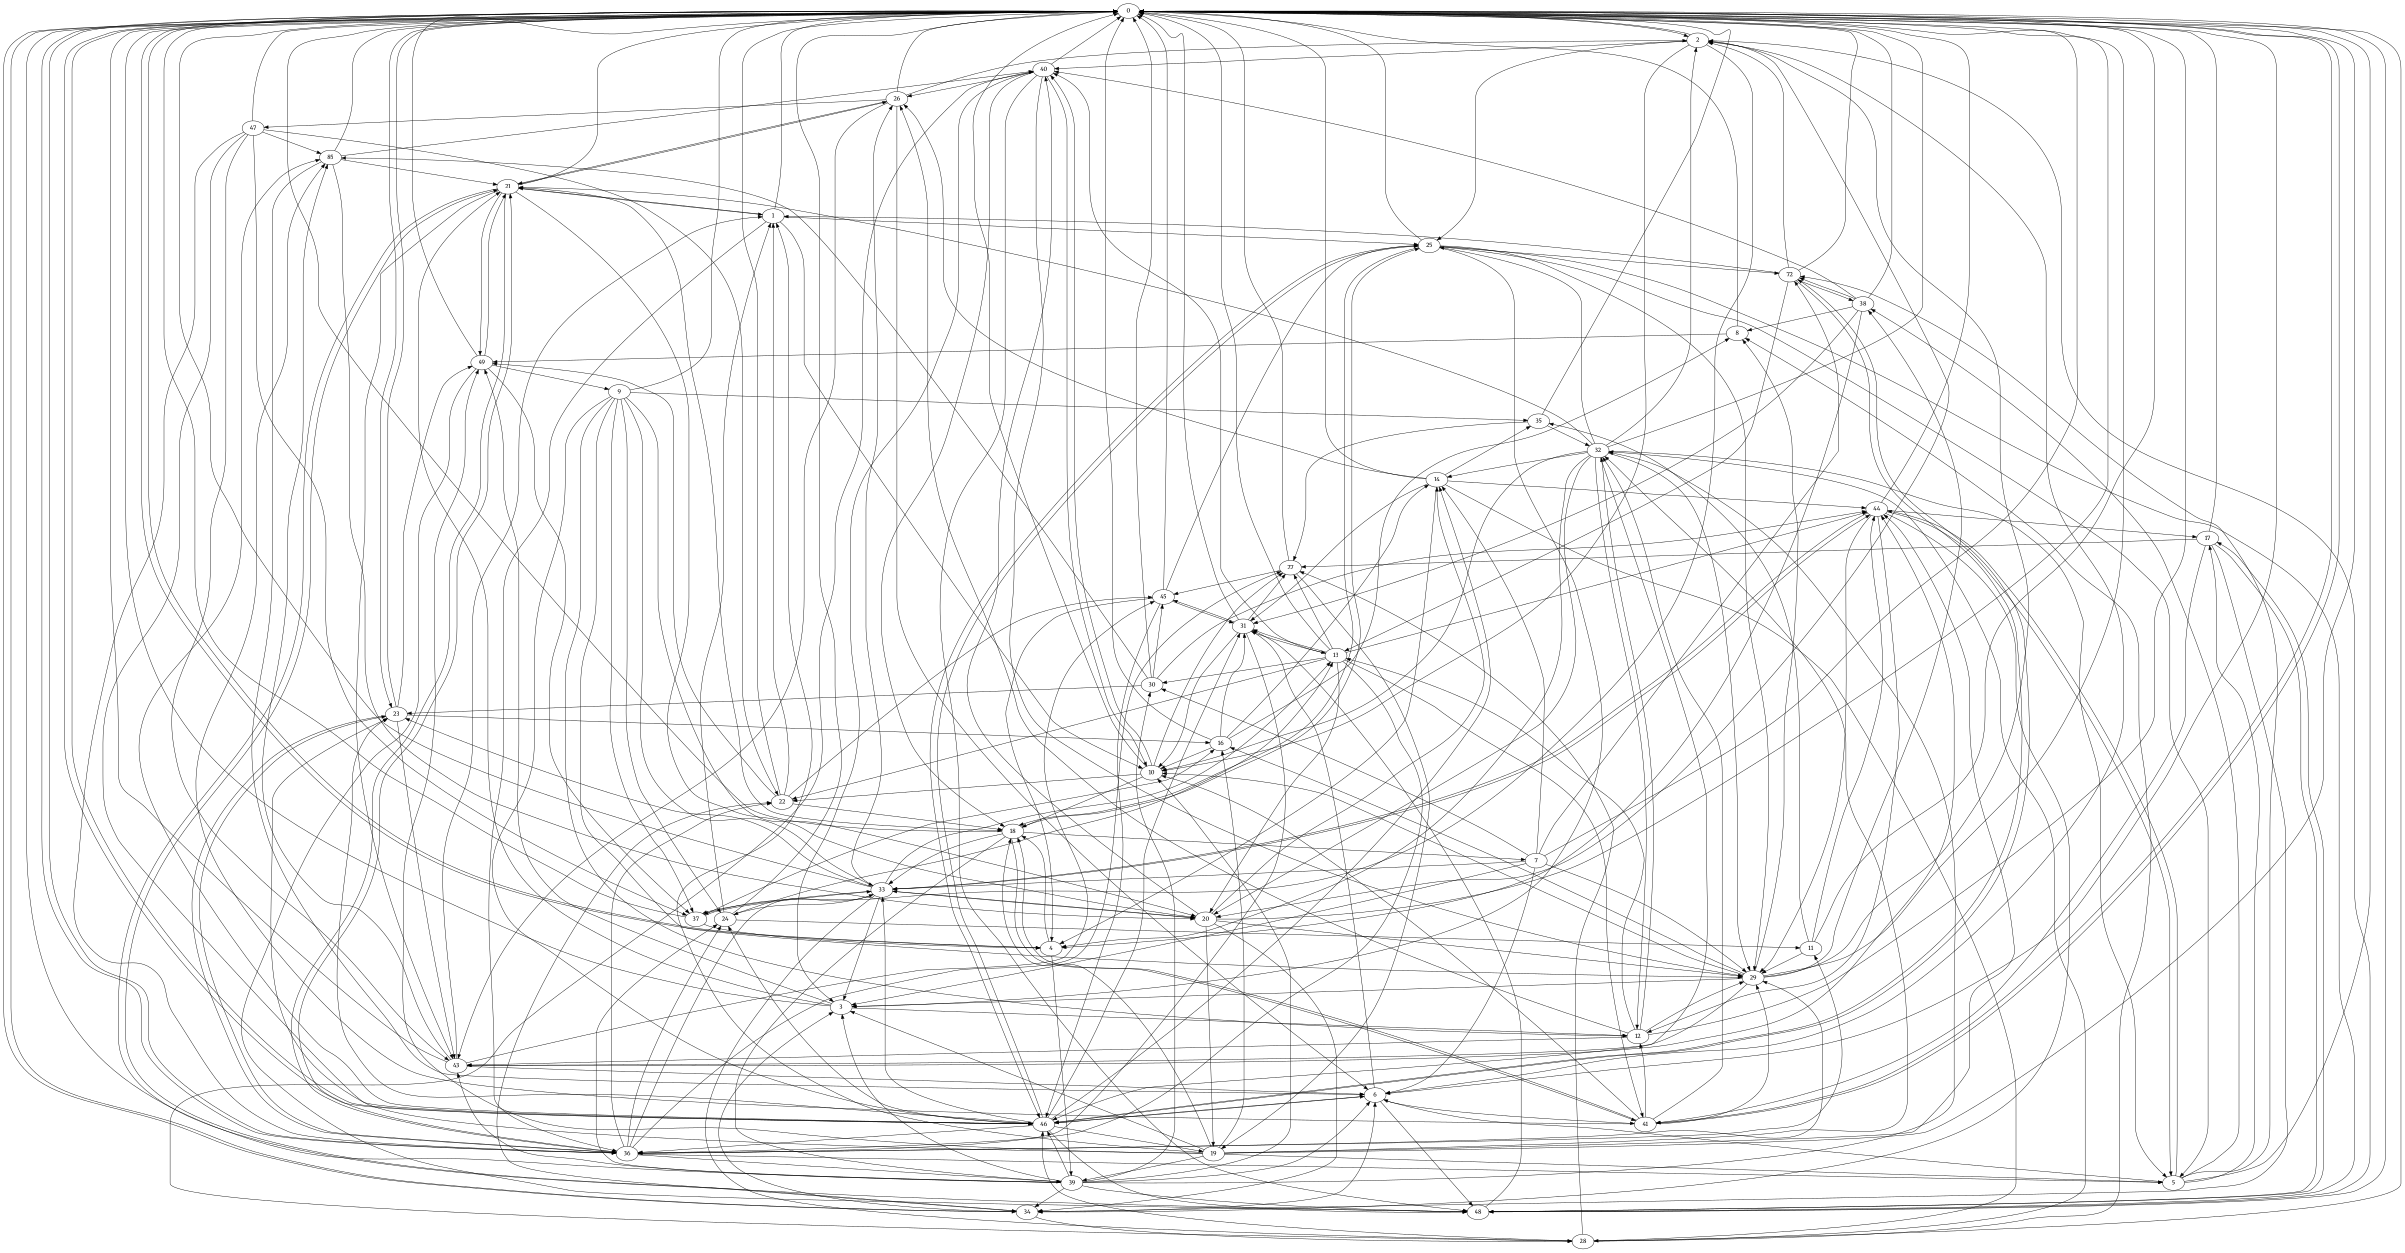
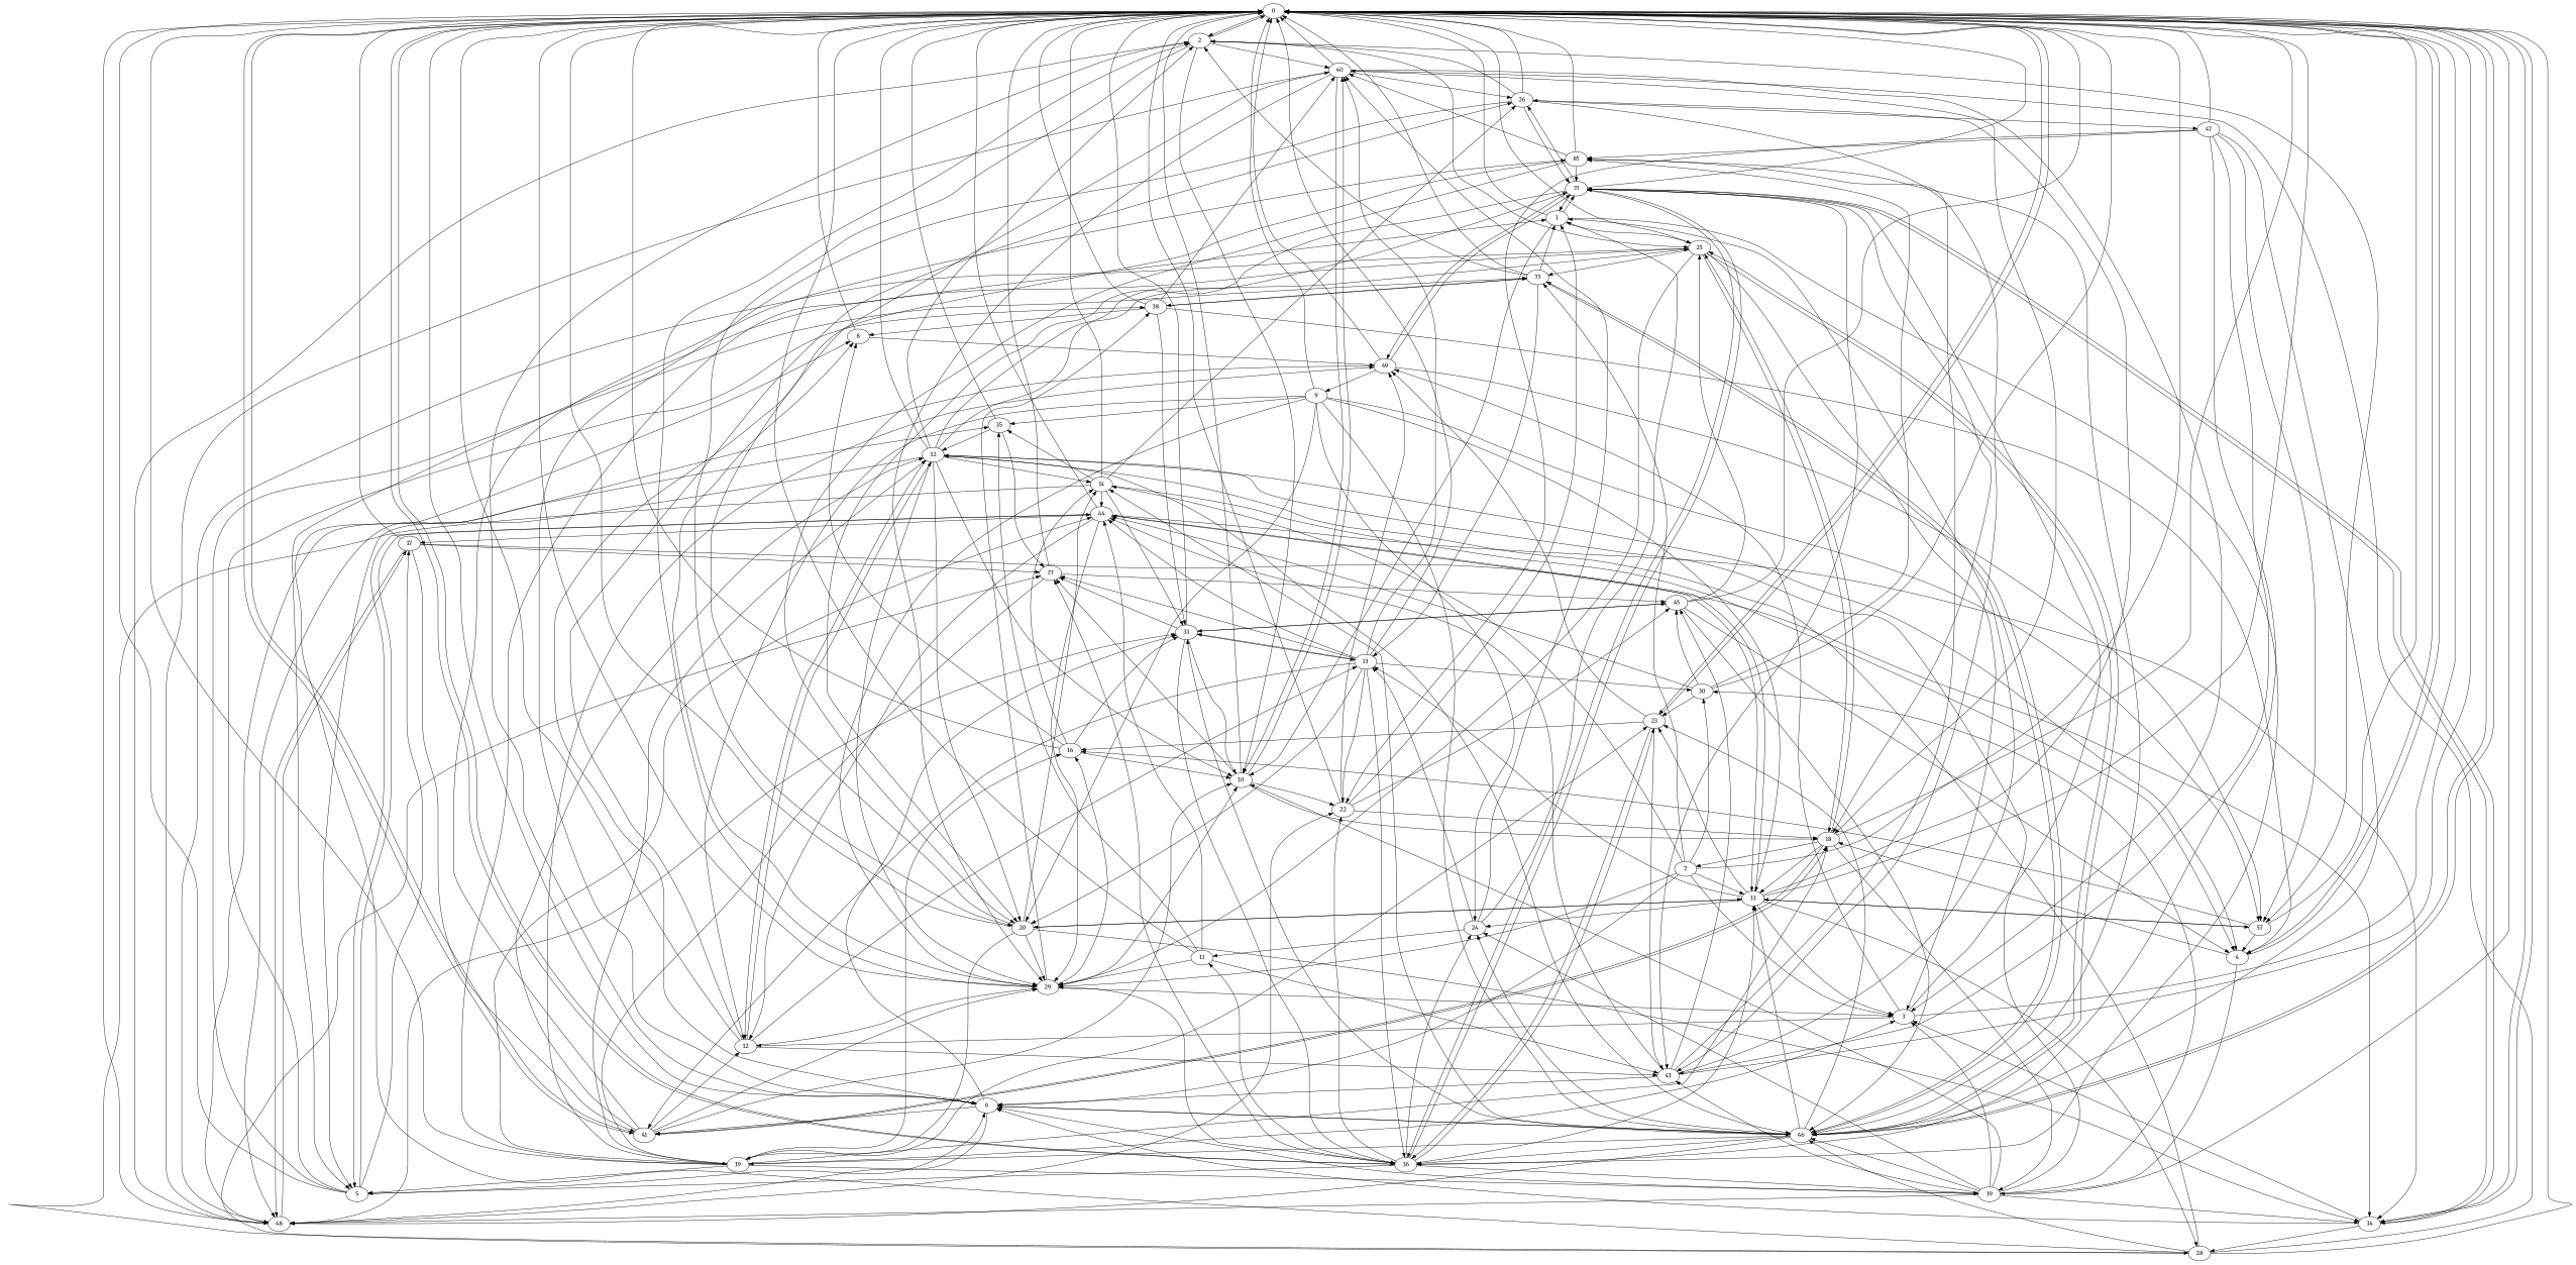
  strict digraph {
    fontname=Merriweather
    node [component_delay=3 fontname=Merriweather]
    edge [fontname=Merriweather wire_delay=1]
    0
    2
    4
    6
    23
    34
    36
    41
    46
    10
    25
    20
-   37
+   37 [label=57]
    40
    18
    39
    31
    48
    49
    43
    16
    21
    3
    28
    29
    33
    24
    22
    27
    11
    5
    12
    32
    n34 [label=85]
    n35 [label=72]
    14
    19
    26
    7
    30
    13
    45
    9
    1
    44
    8
    38
    35
    17
    47
    0 -> 2
    0 -> 4
    0 -> 6
    0 -> 23
    0 -> 34
    0 -> 36
    0 -> 41
    0 -> 46
    2 -> 0
    2 -> 10
    2 -> 25
    2 -> 20
    2 -> 37
    2 -> 40
    4 -> 0
    4 -> 18
    4 -> 39
    6 -> 2
    6 -> 41
    6 -> 46
    6 -> 31
    6 -> 48
    23 -> 0
    23 -> 36
    23 -> 49
    23 -> 43
    23 -> 16
    34 -> 0
    34 -> 6
    34 -> 21
    34 -> 3
    34 -> 28
    36 -> 0
    36 -> 23
    36 -> 39
    36 -> 21
    36 -> 29
    36 -> 33
    36 -> 24
    36 -> 22
    36 -> 27
    36 -> 11
    36 -> 5
    41 -> 0
    41 -> 10
    41 -> 18
    41 -> 29
    41 -> 12
    41 -> 32
    41 -> n34
    46 -> 0
    46 -> 6
    46 -> 23
    46 -> 36
    46 -> 25
    46 -> 31
    46 -> 48
    46 -> 33
    46 -> 24
    46 -> n34
    46 -> n35
    46 -> 14
    46 -> 19
    10 -> 0
    10 -> 40
    10 -> 18
    10 -> 22
    10 -> 27
    25 -> 0
    25 -> 46
    25 -> 18
    25 -> 48
    25 -> 3
    25 -> 29
    25 -> 5
    25 -> n35
    20 -> 0
    20 -> 34
    20 -> 40
    20 -> 29
    20 -> 33
    20 -> 14
    20 -> 19
    37 -> 0
    37 -> 4
    37 -> 16
    37 -> 33
    40 -> 0
    40 -> 10
    40 -> 18
    40 -> 48
    40 -> 3
    40 -> 29
    40 -> 26
    18 -> 0
    18 -> 41
    18 -> 25
    18 -> 39
    18 -> 33
    18 -> 7
    39 -> 0
    39 -> 6
    39 -> 34
    39 -> 46
    39 -> 10
    39 -> 48
    39 -> 43
    39 -> 3
    39 -> 24
    39 -> 32
    39 -> 30
    31 -> 0
    31 -> 36
    31 -> 10
    31 -> 27
    31 -> 13
    31 -> 45
    48 -> 0
    48 -> 2
    48 -> 31
    48 -> 22
+   48 -> 35
    48 -> 17
    49 -> 0
    49 -> 37
    49 -> 48
    49 -> 21
    49 -> 9
    43 -> 0
    43 -> 6
    43 -> n34
    43 -> 45
    43 -> 1
    43 -> 44
    16 -> 0
    16 -> 10
    16 -> 31
    16 -> 14
    16 -> 8
    21 -> 0
    21 -> 34
    21 -> 36
    21 -> 20
    21 -> 18
    21 -> 49
    21 -> 43
    21 -> 26
    21 -> 1
    3 -> 0
    3 -> 49
    3 -> 21
    3 -> 12
    28 -> 0
    28 -> 46
    28 -> 40
    28 -> 27
    28 -> 32
    28 -> 8
    29 -> 0
    29 -> 2
    29 -> 10
    29 -> 16
    29 -> 3
    29 -> 8
    29 -> 38
    33 -> 0
    33 -> 23
    33 -> 20
    33 -> 37
    33 -> 3
    33 -> 28
    33 -> 24
    33 -> 26
    33 -> 13
    33 -> 44
-   24 -> 0
+   24 -> 40
    24 -> 11
    24 -> 13
    24 -> 1
    22 -> 0
    22 -> 18
    22 -> 49
    22 -> 45
    22 -> 1
    27 -> 0
    27 -> 19
    27 -> 45
    11 -> 0
-   29 -> 43
+   11 -> 43
    11 -> 29
    11 -> 44
    11 -> 35
    5 -> 0
    5 -> 6
    5 -> n35
    5 -> 44
    5 -> 38
    5 -> 17
    12 -> 0
    12 -> 43
    12 -> 29
    12 -> 32
    12 -> 26
    12 -> 13
    32 -> 0
    32 -> 2
    32 -> 4
    32 -> 46
    32 -> 10
    32 -> 25
    32 -> 20
    32 -> 21
    32 -> 29
    32 -> 5
    32 -> 12
    32 -> 14
    n34 -> 0
    n34 -> 6
    n34 -> 20
    n34 -> 40
    n34 -> 21
    n35 -> 0
    n35 -> 2
    n35 -> 46
    n35 -> 13
    n35 -> 1
    n35 -> 38
    14 -> 0
    14 -> 4
    14 -> 31
    14 -> 28
    14 -> 26
    14 -> 44
    14 -> 35
    19 -> 0
    19 -> 23
    19 -> 18
    19 -> 39
    19 -> 49
    19 -> 16
    19 -> 3
    19 -> 5
    19 -> 32
    19 -> 1
    19 -> 44
    26 -> 0
    26 -> 2
    26 -> 6
    26 -> 43
    26 -> 21
    26 -> 47
    7 -> 0
    7 -> 6
    7 -> 3
    7 -> 29
    7 -> 33
    7 -> n35
    7 -> 14
    7 -> 30
    30 -> 0
    30 -> 23
    30 -> n34
    30 -> 45
    30 -> 44
    13 -> 0
    13 -> 36
    13 -> 41
    13 -> 20
    13 -> 40
    13 -> 31
    13 -> 22
    13 -> 27
    13 -> 30
    13 -> 44
    45 -> 0
    45 -> 4
    45 -> 46
    45 -> 25
    45 -> 31
    9 -> 0
    9 -> 46
    9 -> 20
    9 -> 37
    9 -> 29
    9 -> 33
    9 -> 24
    9 -> 12
    9 -> 35
    1 -> 0
    1 -> 36
    1 -> 10
    1 -> 25
    1 -> 21
    44 -> 0
    44 -> 34
    44 -> 29
    44 -> 33
    44 -> 5
    44 -> 12
    44 -> 17
    8 -> 0
    8 -> 49
    38 -> 0
    38 -> 4
    38 -> 40
    38 -> 31
    38 -> n35
    38 -> 8
    35 -> 0
    35 -> 27
    35 -> 32
    17 -> 0
    17 -> 34
    17 -> 41
    17 -> 48
    17 -> 27
    47 -> 0
    47 -> 36
    47 -> 46
    47 -> 37
    47 -> 43
    47 -> 22
    47 -> n34
  }
